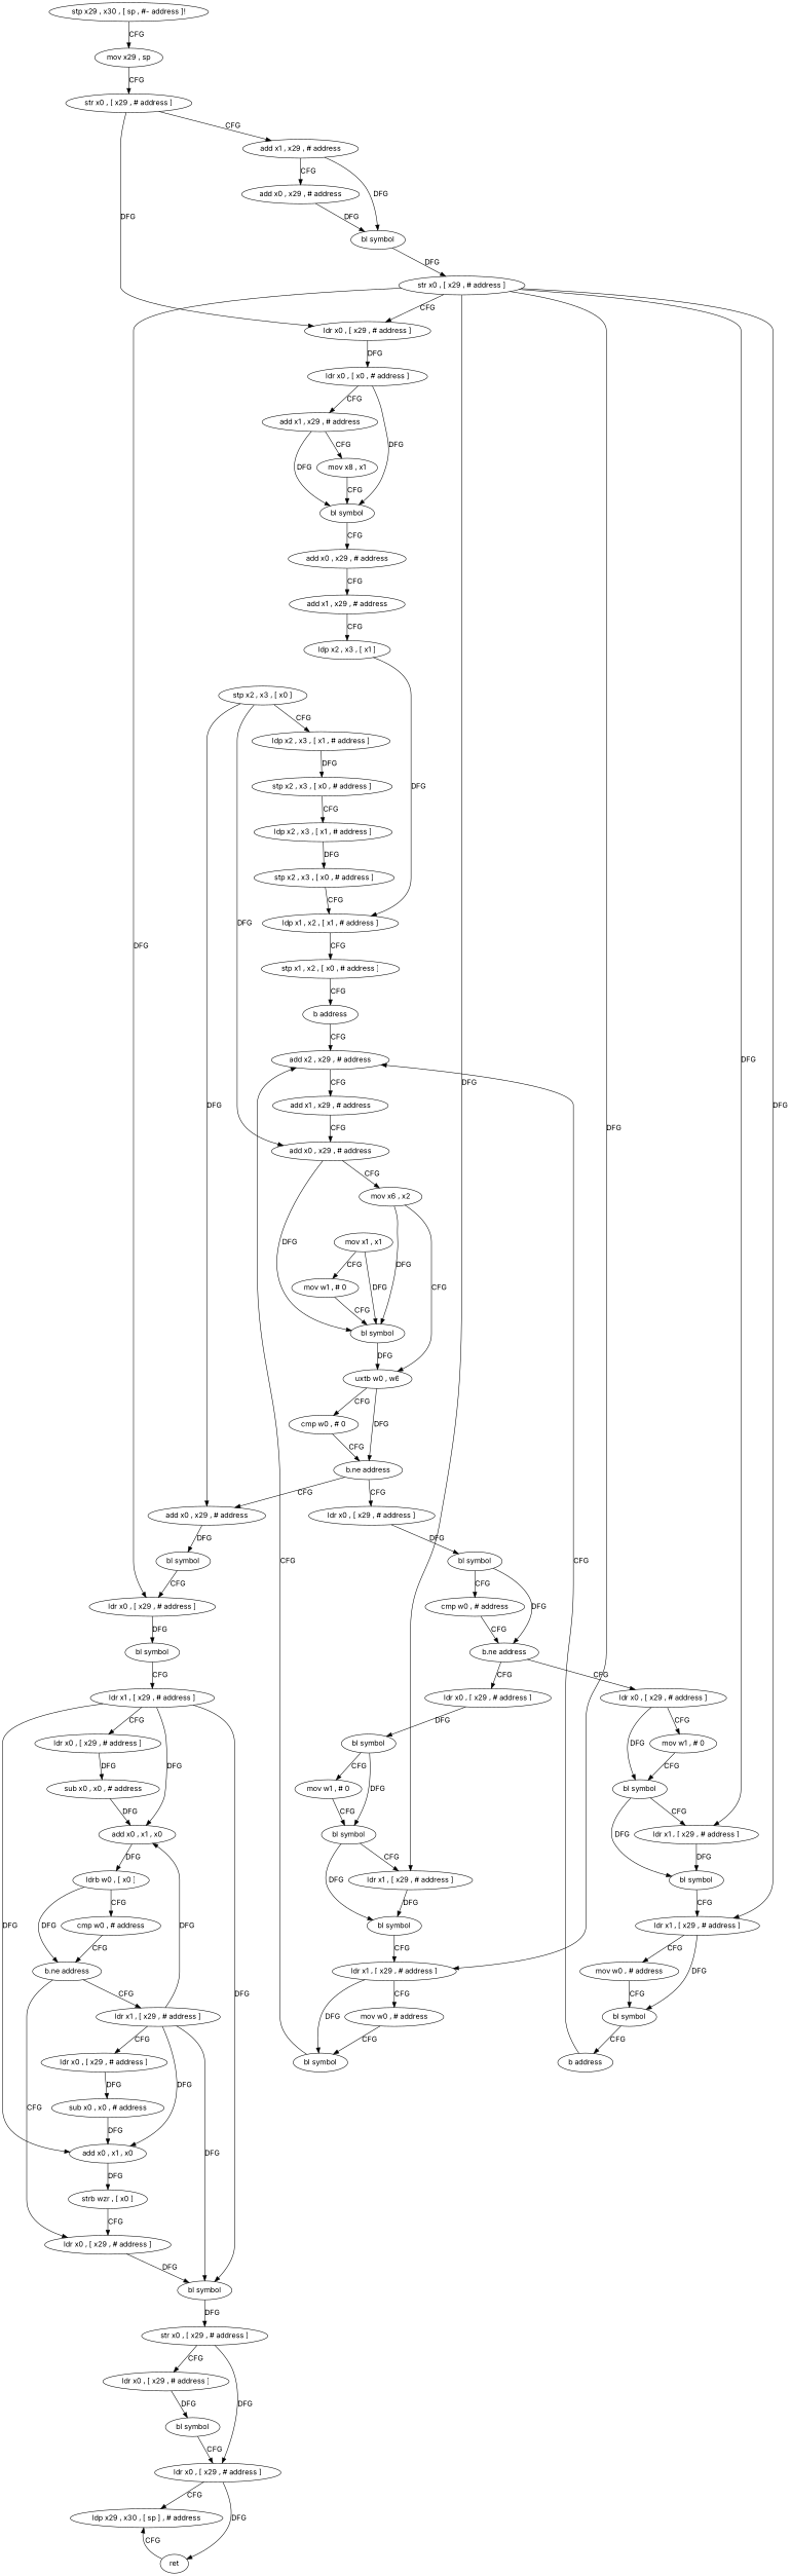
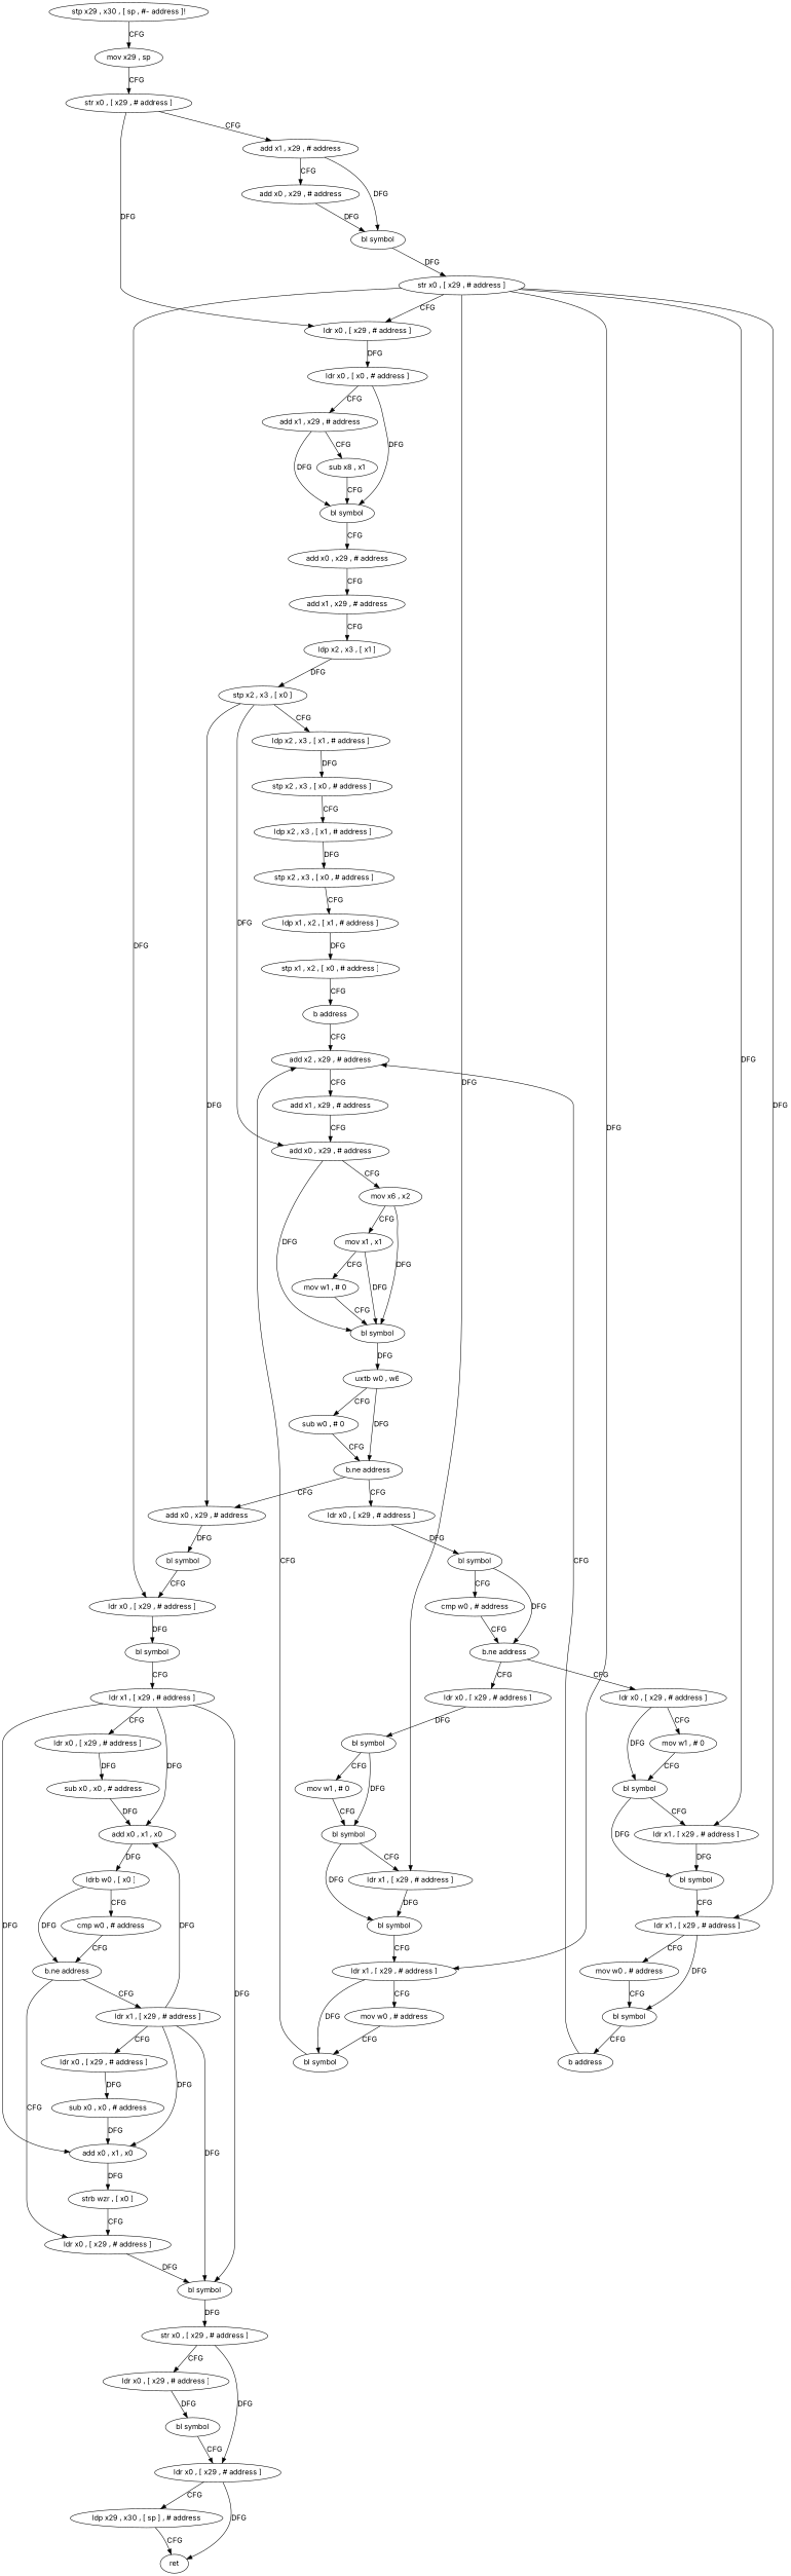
  digraph {
    fontname=Inter
    node [fontname=Inter]
    edge [fontname=Inter]
    n1 [label="stp x29 , x30 , [ sp , #- address ]!"]
    n2 [label="mov x29 , sp"]
    n3 [label="str x0 , [ x29 , # address ]"]
    n4 [label="add x1 , x29 , # address"]
    n5 [label="ldr x0 , [ x29 , # address ]"]
    n6 [label="add x0 , x29 , # address"]
    n7 [label="bl symbol"]
    n8 [label="ldr x0 , [ x0 , # address ]"]
    n9 [label="str x0 , [ x29 , # address ]"]
    n10 [label="ldr x0 , [ x29 , # address ]"]
    n11 [label="ldr x1 , [ x29 , # address ]"]
    n12 [label="ldr x1 , [ x29 , # address ]"]
    n13 [label="ldr x1 , [ x29 , # address ]"]
    n14 [label="ldr x1 , [ x29 , # address ]"]
    n15 [label="bl symbol"]
    n16 [label="bl symbol"]
    n17 [label="mov w0 , # address"]
    n18 [label="bl symbol"]
    n19 [label="bl symbol"]
    n20 [label="mov w0 , # address"]
    n21 [label="bl symbol"]
    n22 [label="add x1 , x29 , # address"]
    n23 [label="bl symbol"]
-   n24 [label="mov x8 , x1"]
+   n24 [label="sub x8 , x1"]
    n25 [label="add x0 , x29 , # address"]
    n26 [label="add x1 , x29 , # address"]
    n27 [label="ldp x2 , x3 , [ x1 ]"]
    n28 [label="stp x2 , x3 , [ x0 ]"]
    n29 [label="ldp x2 , x3 , [ x1 , # address ]"]
    n30 [label="add x0 , x29 , # address"]
    n31 [label="add x0 , x29 , # address"]
    n32 [label="stp x2 , x3 , [ x0 , # address ]"]
    n33 [label="mov x6 , x2"]
    n34 [label="bl symbol"]
    n35 [label="bl symbol"]
    n36 [label="ldp x2 , x3 , [ x1 , # address ]"]
    n37 [label="stp x2 , x3 , [ x0 , # address ]"]
    n38 [label="ldp x1 , x2 , [ x1 , # address ]"]
    n39 [label="stp x1 , x2 , [ x0 , # address ]"]
    n40 [label="b address"]
    n41 [label="add x2 , x29 , # address"]
    n42 [label="add x1 , x29 , # address"]
    n43 [label="mov x1 , x1"]
    n44 [label="uxtb w0 , w6"]
    n45 [label="mov w1 , # 0"]
-   n46 [label="cmp w0 , # 0"]
+   n46 [label="sub w0 , # 0"]
    n47 [label="b.ne address"]
    n48 [label="ldr x0 , [ x29 , # address ]"]
    n49 [label="bl symbol"]
    n50 [label="cmp w0 , # address"]
    n51 [label="b.ne address"]
    n52 [label="ldr x0 , [ x29 , # address ]"]
    n53 [label="ldr x0 , [ x29 , # address ]"]
    n54 [label="bl symbol"]
    n55 [label="mov w1 , # 0"]
    n56 [label="bl symbol"]
    n57 [label="mov w1 , # 0"]
    n58 [label="bl symbol"]
    n59 [label="ldr x1 , [ x29 , # address ]"]
    n60 [label="ldr x0 , [ x29 , # address ]"]
    n61 [label="add x0 , x1 , x0"]
    n62 [label="bl symbol"]
    n63 [label="add x0 , x1 , x0"]
    n64 [label="sub x0 , x0 , # address"]
    n65 [label="ldrb w0 , [ x0 ]"]
    n66 [label="str x0 , [ x29 , # address ]"]
    n67 [label="strb wzr , [ x0 ]"]
    n68 [label="cmp w0 , # address"]
    n69 [label="b.ne address"]
    n70 [label="ldr x0 , [ x29 , # address ]"]
    n71 [label="ldr x1 , [ x29 , # address ]"]
    n72 [label="ldr x0 , [ x29 , # address ]"]
    n73 [label="sub x0 , x0 , # address"]
    n74 [label="b address"]
    n75 [label="ldr x0 , [ x29 , # address ]"]
    n76 [label="ldr x0 , [ x29 , # address ]"]
    n77 [label="bl symbol"]
    n78 [label="ldp x29 , x30 , [ sp ] , # address"]
    n79 [label=ret]
    n1 -> n2 [label=CFG]
    n2 -> n3 [label=CFG]
    n3 -> n4 [label=CFG]
    n3 -> n5 [label=DFG]
    n4 -> n6 [label=CFG]
    n4 -> n7 [label=DFG]
    n5 -> n8 [label=DFG]
    n6 -> n7 [label=DFG]
    n7 -> n9 [label=DFG]
    n8 -> n22 [label=CFG]
    n8 -> n23 [label=DFG]
    n9 -> n5 [label=CFG]
    n9 -> n10 [label=DFG]
    n9 -> n11 [label=DFG]
    n9 -> n12 [label=DFG]
    n9 -> n13 [label=DFG]
    n9 -> n14 [label=DFG]
    n10 -> n15 [label=DFG]
    n11 -> n16 [label=DFG]
    n12 -> n17 [label=CFG]
    n12 -> n18 [label=DFG]
    n13 -> n19 [label=DFG]
    n14 -> n20 [label=CFG]
    n14 -> n21 [label=DFG]
    n15 -> n59 [label=CFG]
    n16 -> n12 [label=CFG]
    n17 -> n18 [label=CFG]
    n18 -> n41 [label=CFG]
    n19 -> n14 [label=CFG]
    n20 -> n21 [label=CFG]
    n21 -> n74 [label=CFG]
    n22 -> n23 [label=DFG]
    n22 -> n24 [label=CFG]
    n23 -> n25 [label=CFG]
    n24 -> n23 [label=CFG]
    n25 -> n26 [label=CFG]
    n26 -> n27 [label=CFG]
-   n27 -> n38 [label=DFG]
+   n27 -> n28 [label=DFG]
    n28 -> n29 [label=CFG]
    n28 -> n30 [label=DFG]
    n28 -> n31 [label=DFG]
    n29 -> n32 [label=DFG]
    n30 -> n33 [label=CFG]
    n30 -> n34 [label=DFG]
    n31 -> n35 [label=DFG]
    n32 -> n36 [label=CFG]
    n33 -> n34 [label=DFG]
-   n33 -> n44 [label=CFG]
+   n33 -> n43 [label=CFG]
    n34 -> n44 [label=DFG]
    n35 -> n10 [label=CFG]
    n36 -> n37 [label=DFG]
    n37 -> n38 [label=CFG]
-   n38 -> n39 [label=CFG]
+   n38 -> n39 [label=DFG]
    n39 -> n40 [label=CFG]
    n40 -> n41 [label=CFG]
    n41 -> n42 [label=CFG]
    n42 -> n30 [label=CFG]
    n43 -> n34 [label=DFG]
    n43 -> n45 [label=CFG]
    n44 -> n46 [label=CFG]
    n44 -> n47 [label=DFG]
    n45 -> n34 [label=CFG]
    n46 -> n47 [label=CFG]
    n47 -> n31 [label=CFG]
    n47 -> n48 [label=CFG]
    n48 -> n49 [label=DFG]
    n49 -> n50 [label=CFG]
    n49 -> n51 [label=DFG]
    n50 -> n51 [label=CFG]
    n51 -> n52 [label=CFG]
    n51 -> n53 [label=CFG]
    n52 -> n54 [label=DFG]
    n53 -> n55 [label=CFG]
    n53 -> n56 [label=DFG]
    n54 -> n57 [label=CFG]
    n54 -> n58 [label=DFG]
    n55 -> n56 [label=CFG]
    n56 -> n13 [label=CFG]
    n56 -> n19 [label=DFG]
    n57 -> n58 [label=CFG]
    n58 -> n11 [label=CFG]
    n58 -> n16 [label=DFG]
    n59 -> n60 [label=CFG]
    n59 -> n61 [label=DFG]
    n59 -> n62 [label=DFG]
    n59 -> n63 [label=DFG]
    n60 -> n64 [label=DFG]
    n61 -> n65 [label=DFG]
    n62 -> n66 [label=DFG]
    n63 -> n67 [label=DFG]
    n64 -> n61 [label=DFG]
    n65 -> n68 [label=CFG]
    n65 -> n69 [label=DFG]
    n66 -> n75 [label=CFG]
    n66 -> n76 [label=DFG]
    n67 -> n70 [label=CFG]
    n68 -> n69 [label=CFG]
    n69 -> n70 [label=CFG]
    n69 -> n71 [label=CFG]
    n70 -> n62 [label=DFG]
    n71 -> n61 [label=DFG]
    n71 -> n62 [label=DFG]
    n71 -> n63 [label=DFG]
    n71 -> n72 [label=CFG]
    n72 -> n73 [label=DFG]
    n73 -> n63 [label=DFG]
    n74 -> n41 [label=CFG]
    n75 -> n77 [label=DFG]
    n76 -> n78 [label=CFG]
    n76 -> n79 [label=DFG]
    n77 -> n76 [label=CFG]
-   n79 -> n78 [label=CFG]
+   n78 -> n79 [label=CFG]
  }
